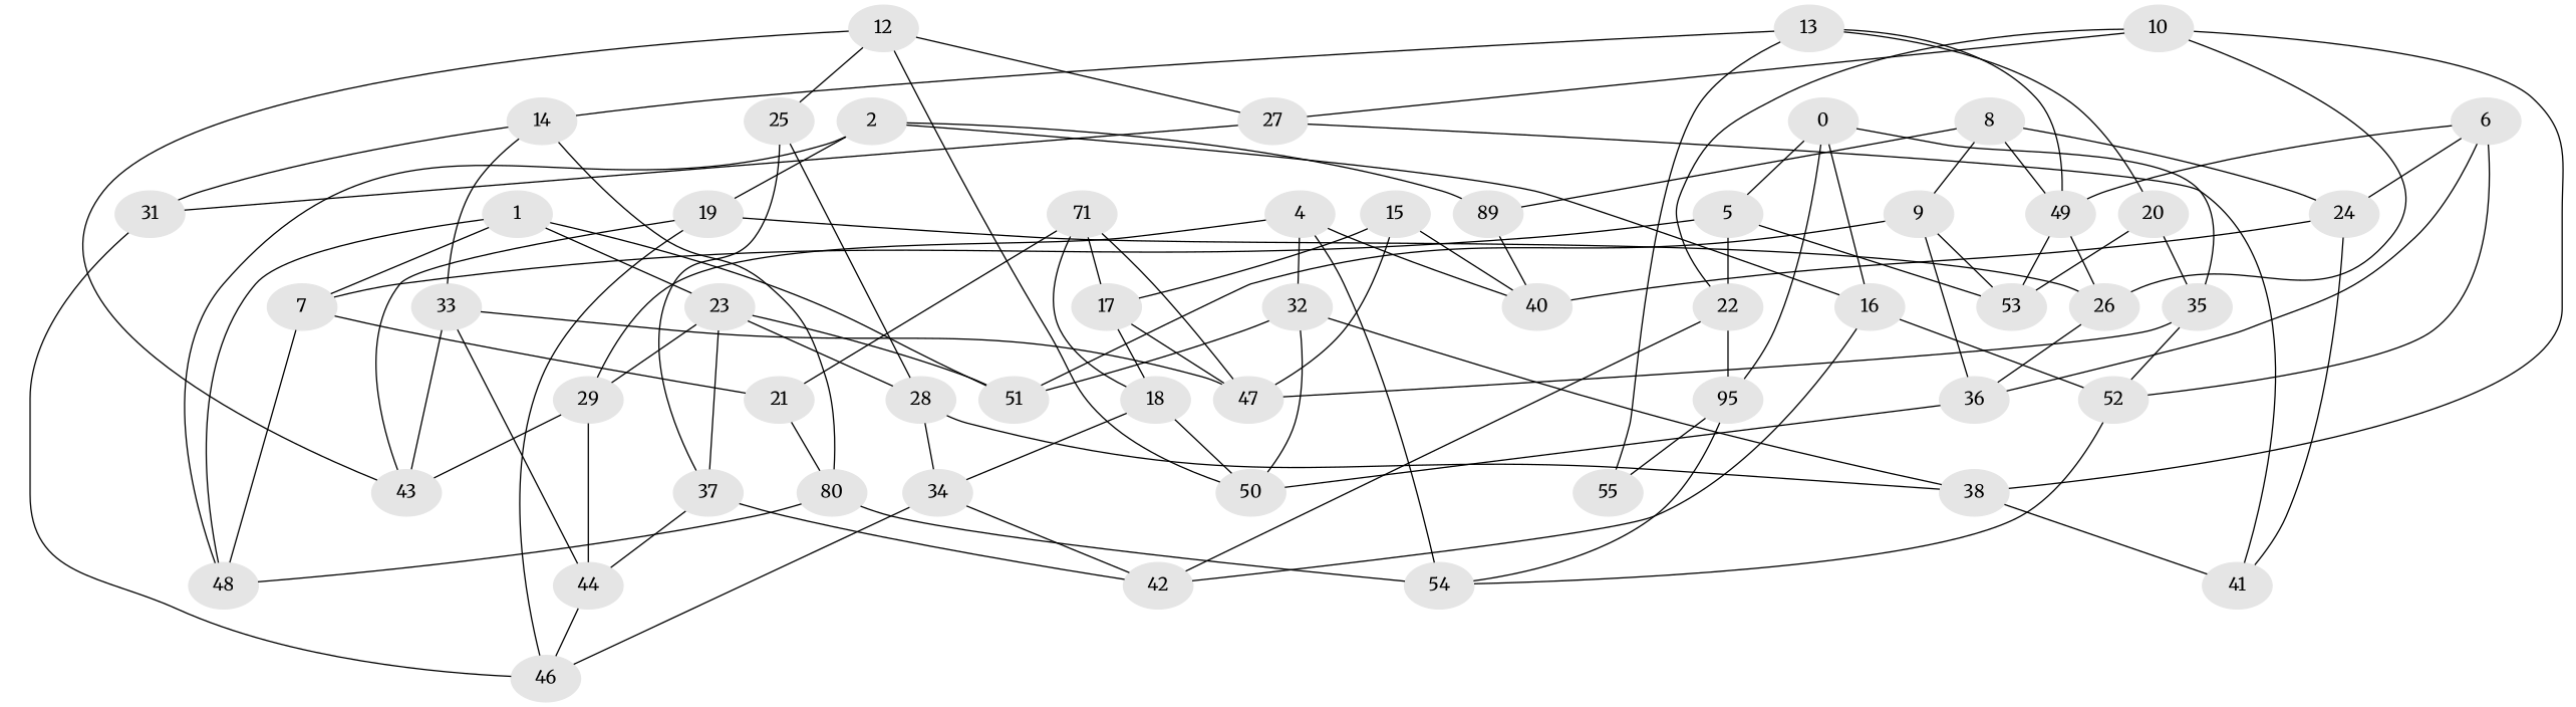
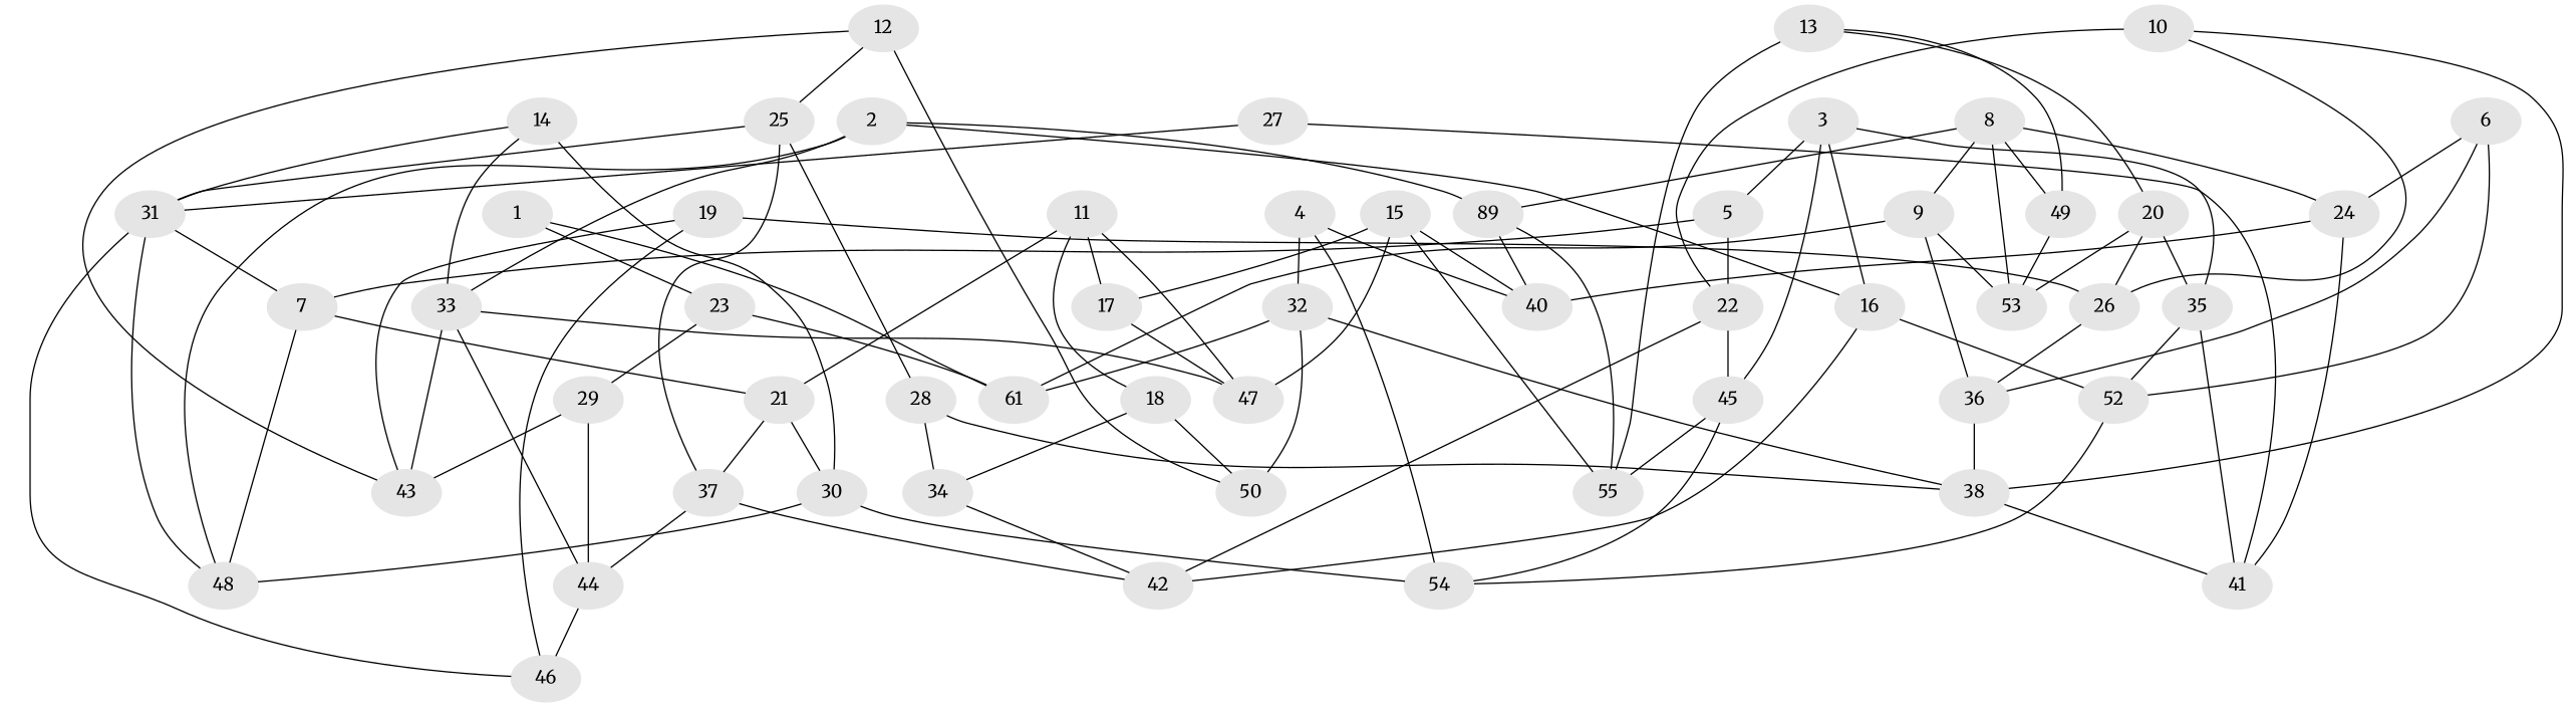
  graph {
    fontname=Merriweather
    node [color=gray90 fontname=Merriweather style=filled]
    edge [fontname=Merriweather]
    1
    7
    23
    48
-   51
+   51 [label=61]
    21
    29
    28
    2
    16
    19
    n12 [label=89]
    52
    42
    26
    43
    46
    40
    55
-   3 [label=0]
+   3
    5
    35
-   45 [label=95]
+   45
    22
    53
    41
    54
    4
    32
    44
    38
    50
    6
    24
    36
    49
-   30 [label=80]
+   30
    37
    8
    9
    10
    27
    31
-   11 [label=71]
+   11
    17
    18
    47
    34
    12
    25
    13
    14
    20
    33
    15
-   1 -- 7
+   31 -- 7
    1 -- 23
-   1 -- 48
+   31 -- 48
    1 -- 51
    7 -- 48
    7 -- 21
    23 -- 51
    23 -- 29
-   23 -- 28
    21 -- 30
-   23 -- 37
+   21 -- 37
    29 -- 43
    29 -- 44
    28 -- 38
    28 -- 34
    2 -- 48
    2 -- 16
-   2 -- 19
+   2 -- 33
    2 -- n12
    16 -- 52
    16 -- 42
    19 -- 26
    19 -- 43
    19 -- 46
    n12 -- 40
+   n12 -- 55
    52 -- 54
    26 -- 36
    3 -- 16
    3 -- 5
    3 -- 35
    3 -- 45
    5 -- 7
    5 -- 22
-   5 -- 53
+   8 -- 53
    35 -- 52
-   35 -- 47
+   35 -- 41
    45 -- 55
    45 -- 54
    22 -- 42
    22 -- 45
-   4 -- 29
    4 -- 40
    4 -- 54
    4 -- 32
    32 -- 51
    32 -- 38
    32 -- 50
    44 -- 46
    38 -- 41
    6 -- 52
    6 -- 24
    6 -- 36
-   6 -- 49
    24 -- 40
    24 -- 41
-   36 -- 50
+   36 -- 38
    49 -- 53
    30 -- 48
    30 -- 54
    37 -- 42
    37 -- 44
    8 -- n12
    8 -- 24
    8 -- 49
    8 -- 9
    9 -- 51
    9 -- 53
    9 -- 36
    10 -- 26
    10 -- 22
    10 -- 38
-   10 -- 27
    27 -- 41
    27 -- 31
    31 -- 46
    11 -- 21
    11 -- 17
    11 -- 18
    11 -- 47
-   17 -- 18
    17 -- 47
    18 -- 50
    18 -- 34
    34 -- 42
-   34 -- 46
    12 -- 43
    12 -- 50
-   12 -- 27
    12 -- 25
    25 -- 28
    25 -- 37
+   25 -- 31
    13 -- 55
    13 -- 49
-   13 -- 14
    13 -- 20
    14 -- 30
    14 -- 31
    14 -- 33
-   49 -- 26
+   20 -- 26
    20 -- 35
    20 -- 53
    33 -- 43
    33 -- 44
    33 -- 47
    15 -- 40
+   15 -- 55
    15 -- 17
    15 -- 47
  }
